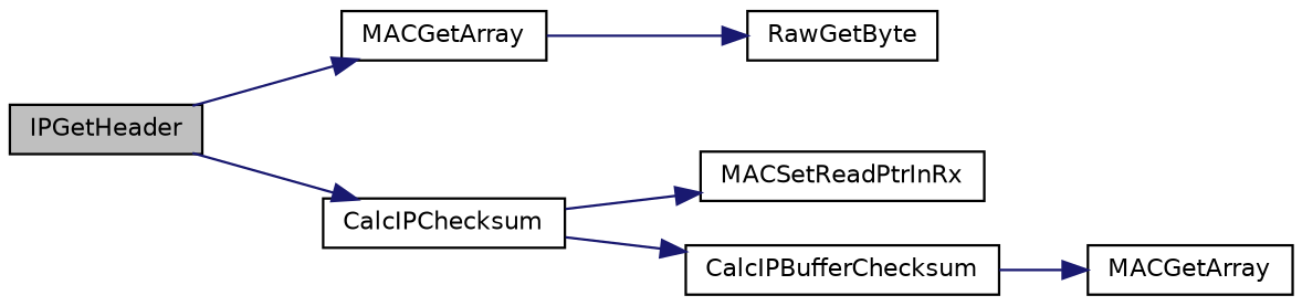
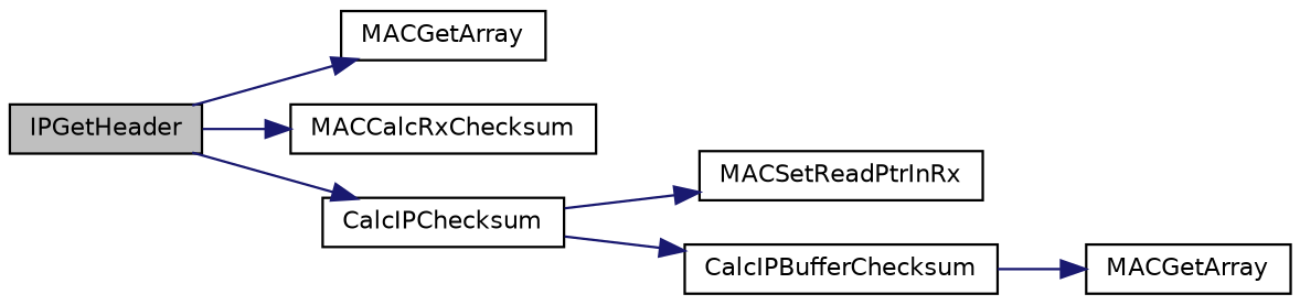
  digraph {
    rankdir=LR
    node [color=black fillcolor=white fontname=Helvetica fontsize=10 shape=record style=filled]
    edge [color=midnightblue fontname=Helvetica fontsize=10 labelfontname=Helvetica labelfontsize=10 style=solid]
    n1 [fillcolor=grey75 fontcolor=black height=0.2 label=IPGetHeader width=0.4]
    n2 [height=0.2 label=MACGetArray width=0.4]
+   n3 [height=0.2 label=MACCalcRxChecksum width=0.4]
    n4 [height=0.2 label=CalcIPChecksum width=0.4]
-   n5 [height=0.2 label=RawGetByte width=0.4]
    n6 [height=0.2 label=MACSetReadPtrInRx width=0.4]
    n7 [height=0.2 label=CalcIPBufferChecksum width=0.4]
    n8 [height=0.2 label=MACGetArray width=0.4]
    n1 -> n2
+   n1 -> n3
    n1 -> n4
-   n2 -> n5
    n4 -> n6
    n4 -> n7
    n7 -> n8
  }
